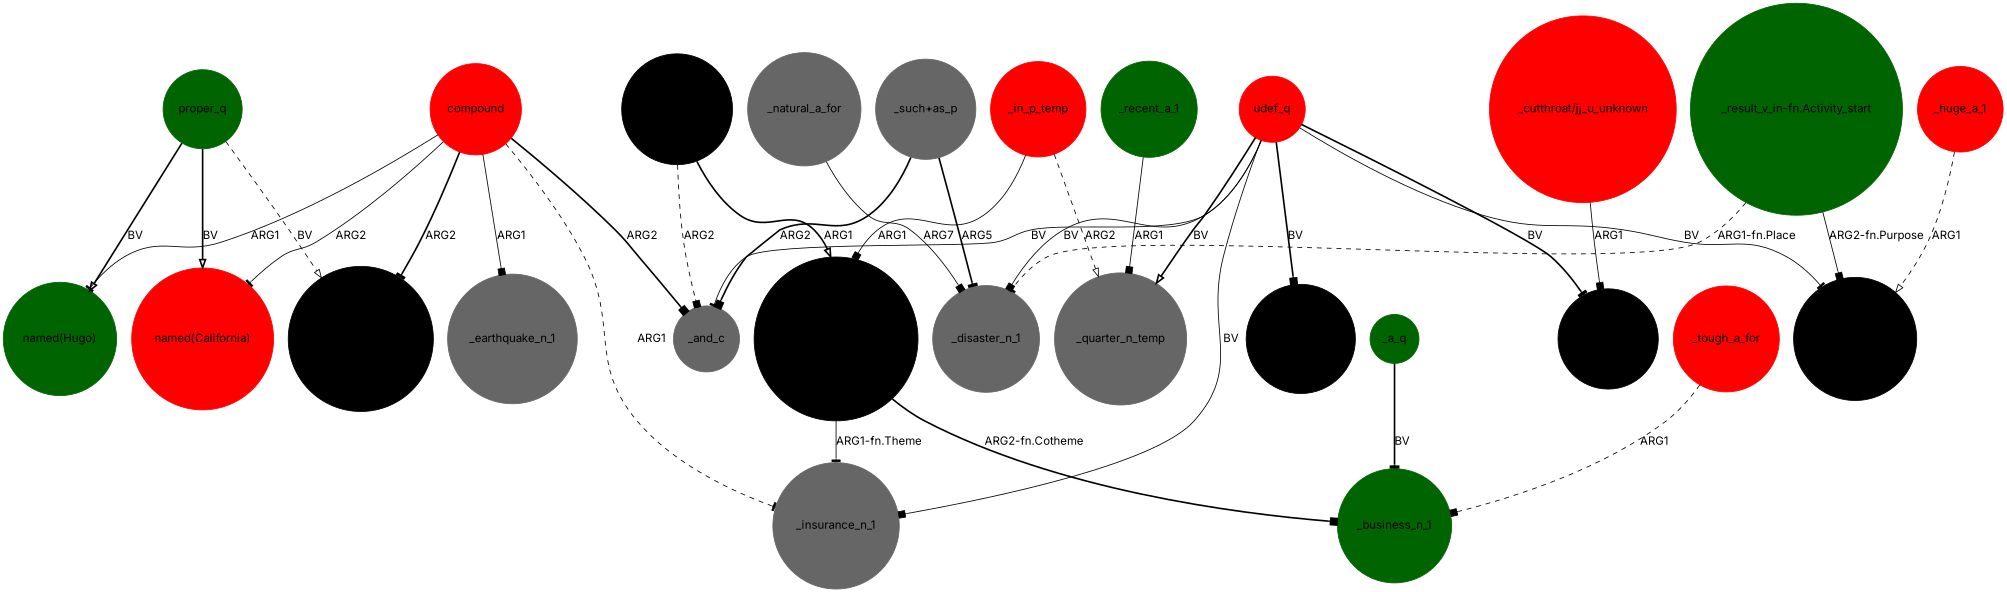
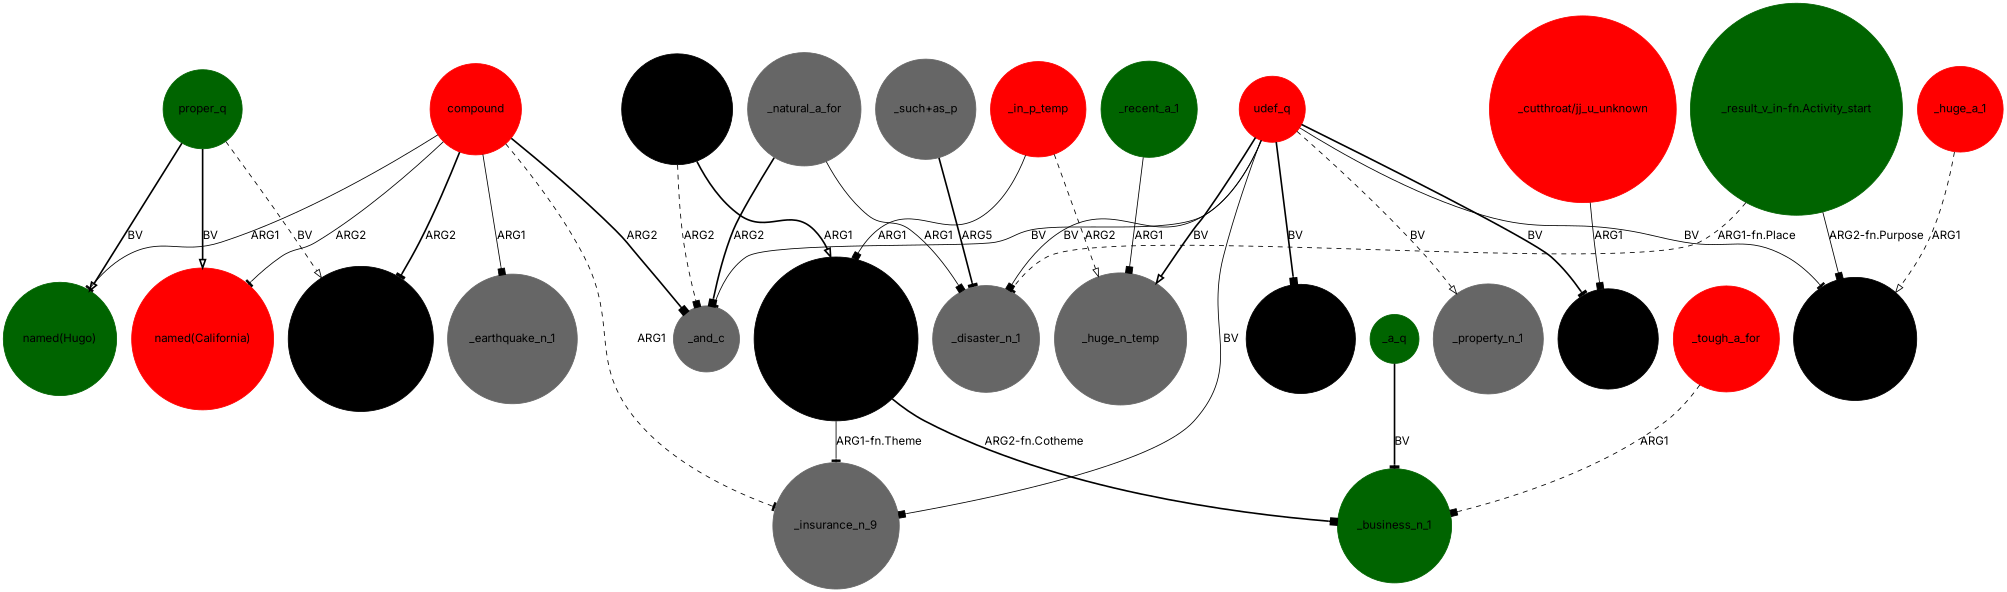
  digraph {
    fontname=Inter
    node [color=gray40 fontname=Inter shape=circle style=filled]
    edge [arrowhead=box fontname=Inter style=solid]
    compound [color=red]
    "named(Hurricane)" [color=black]
-   _insurance_n_1
+   _insurance_n_1 [label=_insurance_n_9]
    "named(Hugo)" [color=darkgreen]
    "named(California)" [color=red]
    _and_c
    _earthquake_n_1
    udef_q [color=red]
-   _quarter_n_temp
+   _quarter_n_temp [label=_huge_n_temp]
    _disaster_n_1
    _pricing_n_1 [color=black]
    _casualty_n_1 [color=black]
    _payment_n_of [color=black]
+   _property_n_1
    _in_p_temp [color=red]
    "_be_v_id-fn.Cotheme" [color=black]
    _business_n_1 [color=darkgreen]
    _natural_a_for
    "_such+as_p"
    "_cutthroat/jj_u_unknown" [color=red]
    proper_q [color=darkgreen]
    _a_q [color=darkgreen]
    "_result_v_in-fn.Activity_start" [color=darkgreen]
    _as_x_subord [color=black]
    _tough_a_for [color=red]
    _recent_a_1 [color=darkgreen]
    _huge_a_1 [color=red]
    compound -> "named(Hurricane)" [arrowhead=tee label=ARG2 style=bold]
    compound -> _insurance_n_1 [arrowhead=tee label=ARG1 style=dashed]
    compound -> "named(Hugo)" [arrowhead=tee label=ARG1]
    compound -> "named(California)" [arrowhead=tee label=ARG2]
    compound -> _and_c [label=ARG2 style=bold]
    compound -> _earthquake_n_1 [label=ARG1]
    udef_q -> _insurance_n_1 [label=BV]
    udef_q -> _and_c [arrowhead=tee label=BV]
    udef_q -> _quarter_n_temp [arrowhead=onormal label=BV style=bold]
    udef_q -> _disaster_n_1 [label=BV]
    udef_q -> _pricing_n_1 [arrowhead=tee label=BV style=bold]
    udef_q -> _casualty_n_1 [label=BV style=bold]
    udef_q -> _payment_n_of [arrowhead=tee label=BV]
+   udef_q -> _property_n_1 [arrowhead=onormal label=BV style=dashed]
    _in_p_temp -> _quarter_n_temp [arrowhead=onormal label=ARG2 style=dashed]
    _in_p_temp -> "_be_v_id-fn.Cotheme" [label=ARG1]
    "_be_v_id-fn.Cotheme" -> _insurance_n_1 [arrowhead=tee label="ARG1-fn.Theme"]
    "_be_v_id-fn.Cotheme" -> _business_n_1 [label="ARG2-fn.Cotheme" style=bold]
-   _natural_a_for -> _disaster_n_1 [label=ARG7]
-   "_such+as_p" -> _and_c [label=ARG2 style=bold]
+   _natural_a_for -> _disaster_n_1 [label=ARG1]
+   _natural_a_for -> _and_c [label=ARG2 style=bold]
    "_such+as_p" -> _disaster_n_1 [arrowhead=tee label=ARG5 style=bold]
    "_cutthroat/jj_u_unknown" -> _pricing_n_1 [label=ARG1]
    proper_q -> "named(Hurricane)" [arrowhead=onormal label=BV style=dashed]
    proper_q -> "named(Hugo)" [arrowhead=onormal label=BV style=bold]
    proper_q -> "named(California)" [arrowhead=onormal label=BV style=bold]
    _a_q -> _business_n_1 [arrowhead=tee label=BV style=bold]
    "_result_v_in-fn.Activity_start" -> _disaster_n_1 [arrowhead=tee label="ARG1-fn.Place" style=dashed]
    "_result_v_in-fn.Activity_start" -> _payment_n_of [label="ARG2-fn.Purpose"]
    _as_x_subord -> _and_c [label=ARG2 style=dashed]
    _as_x_subord -> "_be_v_id-fn.Cotheme" [arrowhead=onormal label=ARG1 style=bold]
    _tough_a_for -> _business_n_1 [label=ARG1 style=dashed]
    _recent_a_1 -> _quarter_n_temp [label=ARG1]
    _huge_a_1 -> _payment_n_of [arrowhead=onormal label=ARG1 style=dashed]
  }
